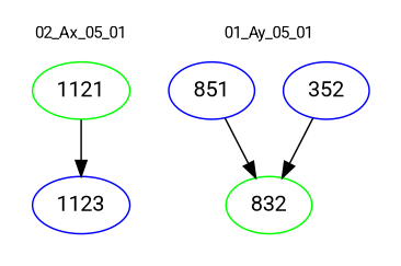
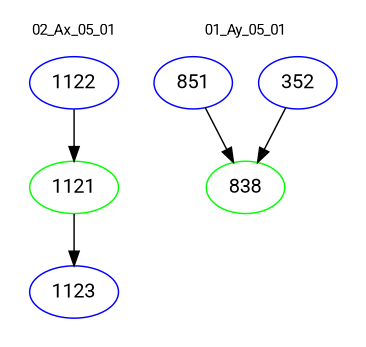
  digraph {
    fontname=Roboto
    node [color=blue fontname=Roboto]
    edge [color=black fontname=Roboto]
+   n1 [label=1122]
    n2 [color=green label=1121]
    n3 [label=1123]
    n4 [label=352]
-   n5 [color=green label=832]
+   n5 [color=green label=838]
    n6 [label=851]
    subgraph cluster_1 {
      color=white
      fontsize=10
      label="02_Ax_05_01"
+     n1
      n2
      n3
    }
    subgraph cluster_2 {
      color=white
      fontsize=10
      label="01_Ay_05_01"
      n4
      n5
      n6
    }
+   n1 -> n2
    n2 -> n3
    n4 -> n5
    n6 -> n5
  }
